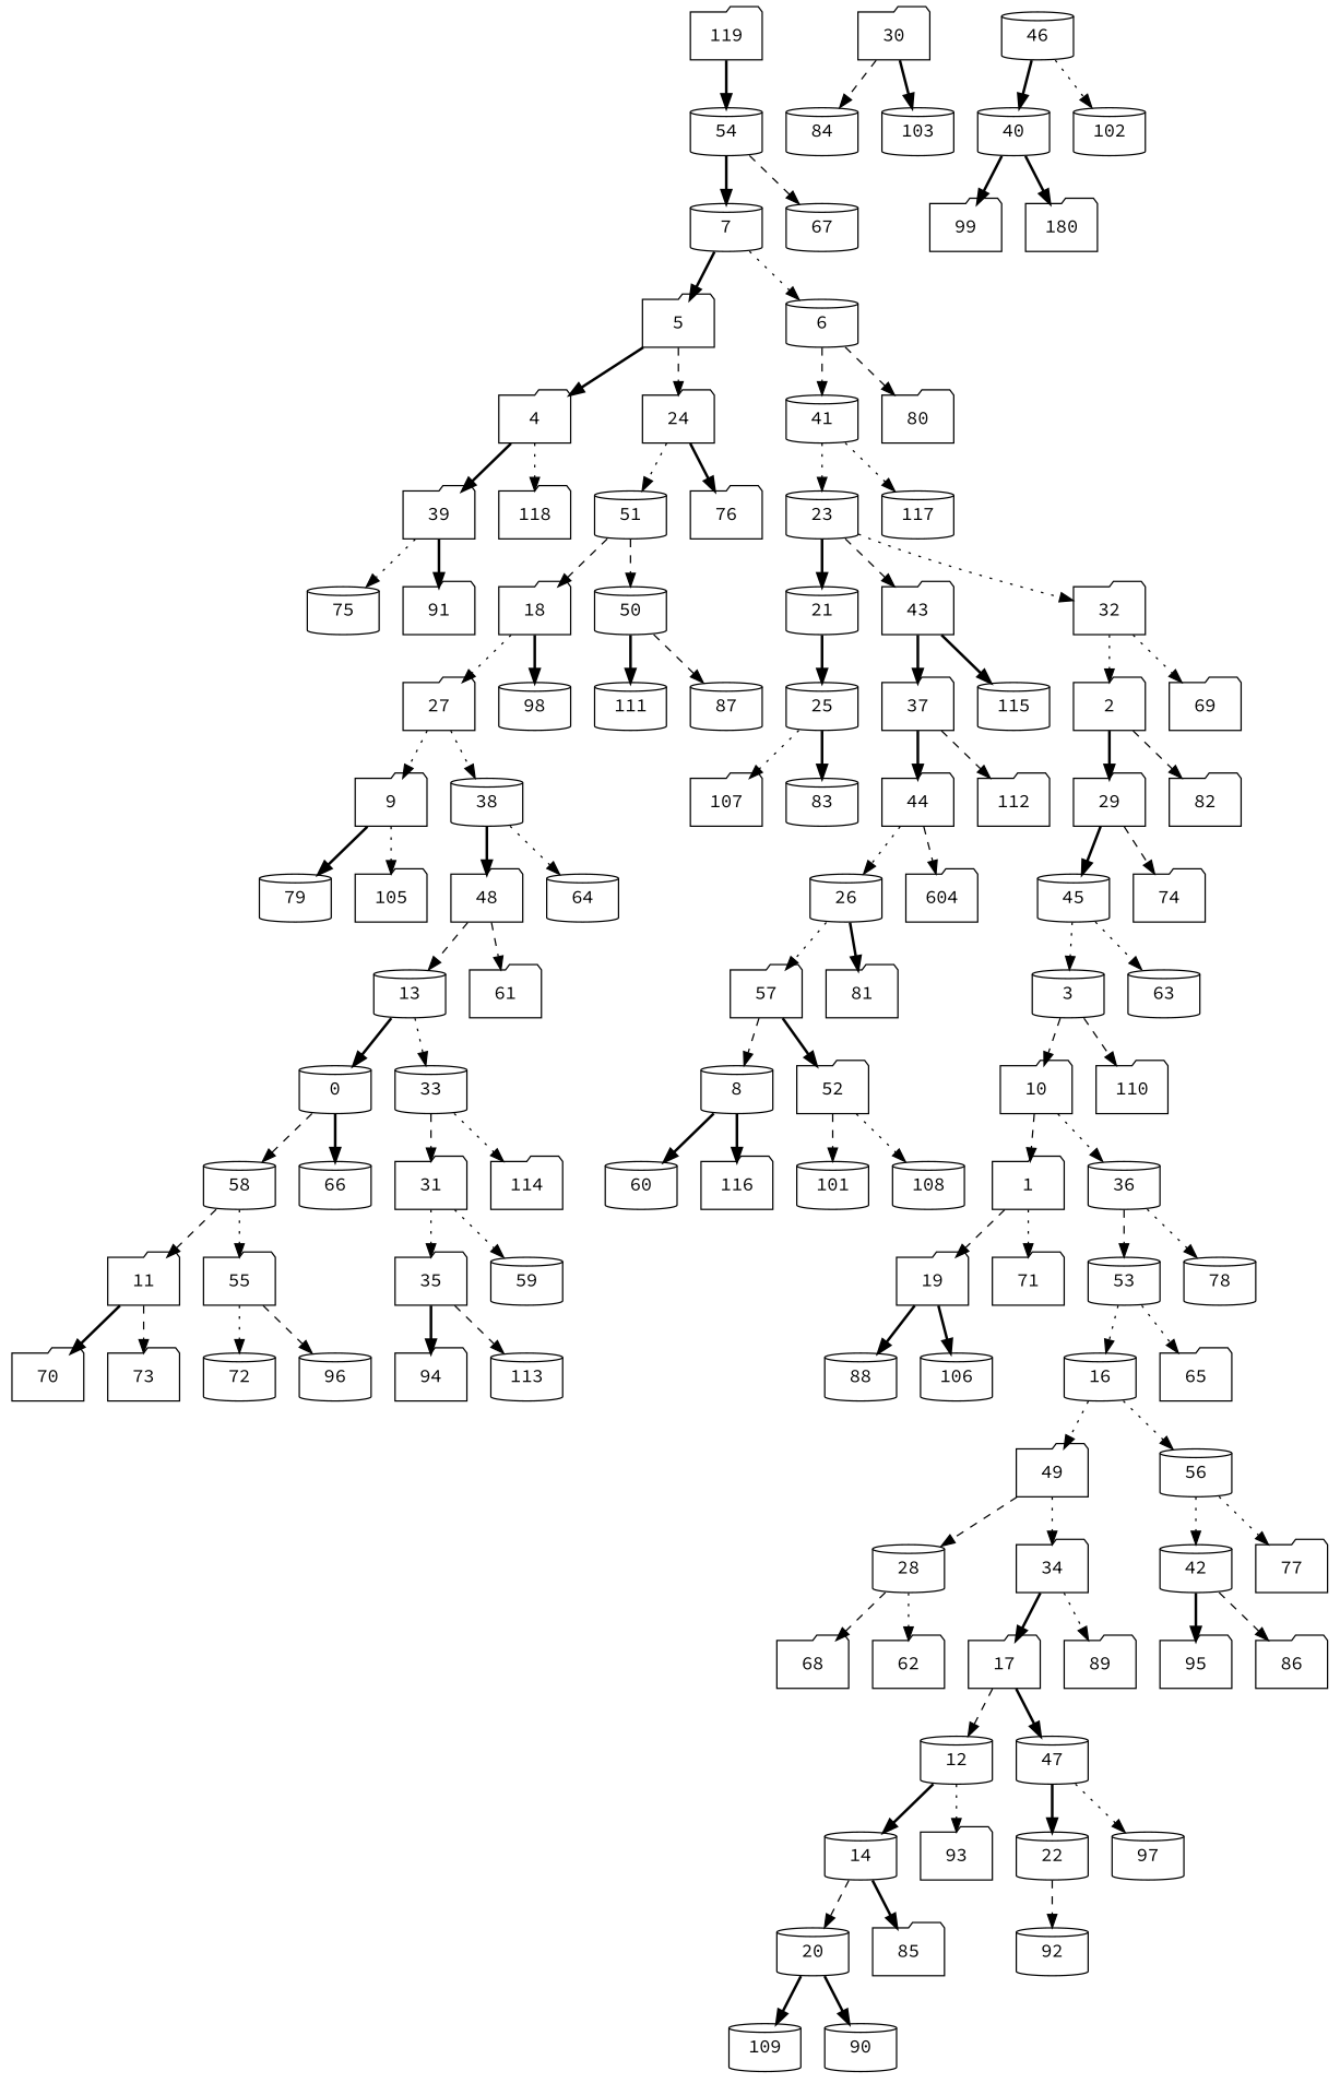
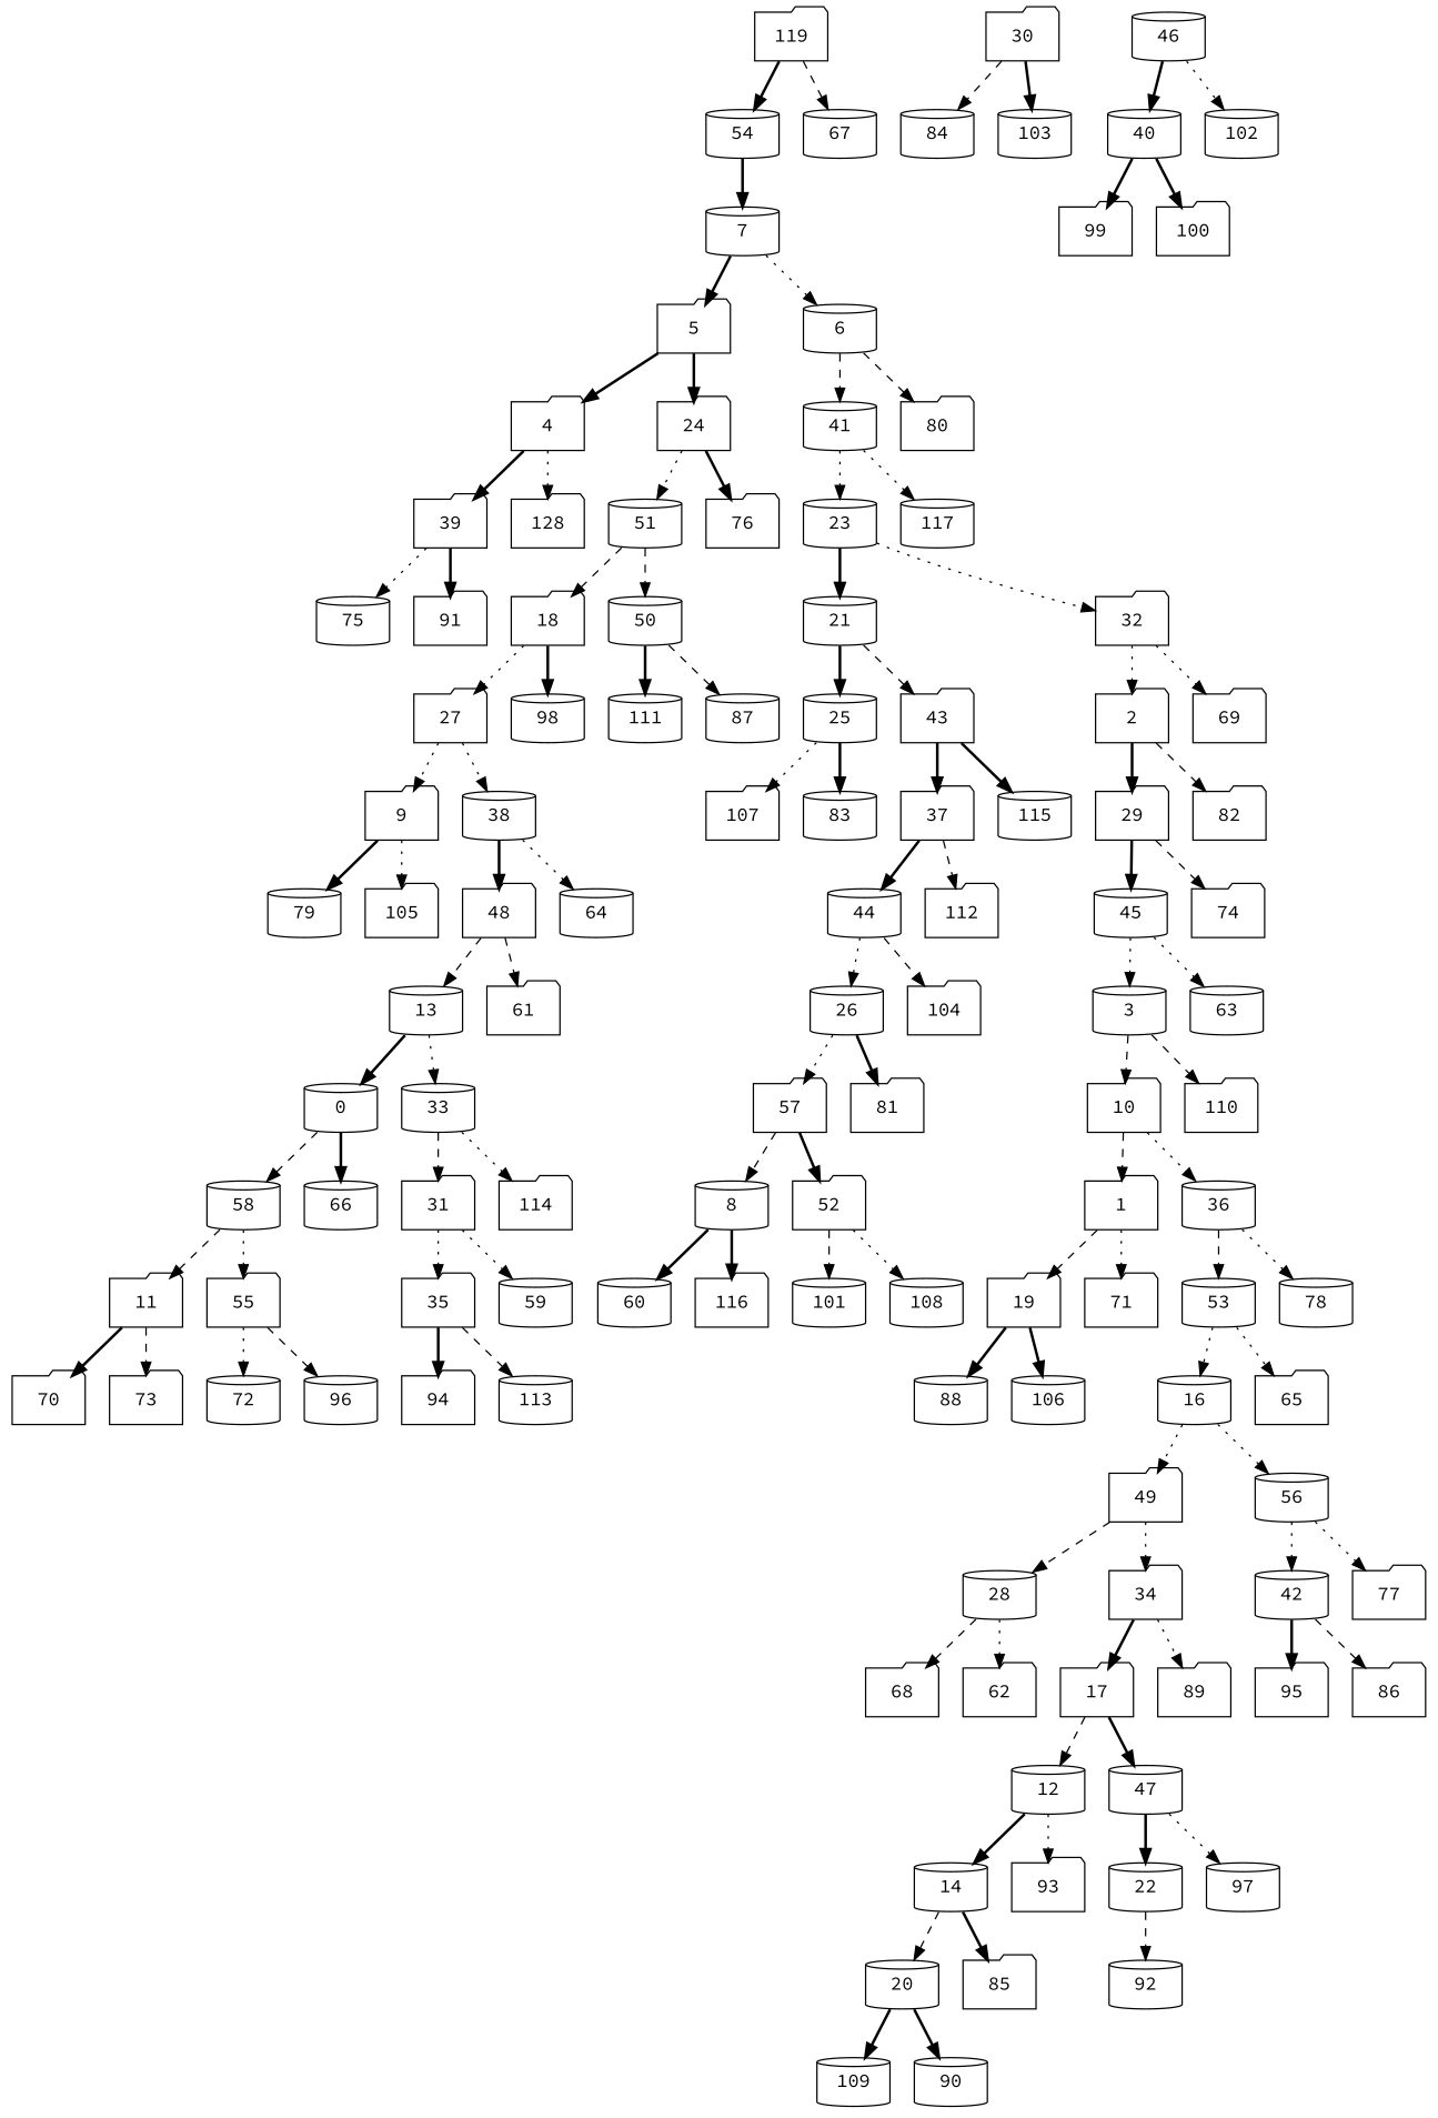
  digraph {
    fontname="Source Code Pro"
    node [fontname="Source Code Pro" shape=cylinder]
    edge [fontname="Source Code Pro" style=bold]
    n1 [label=0]
    n2 [label=58]
    n3 [label=66]
    n4 [label=11 shape=folder]
    n5 [label=55 shape=folder]
    n6 [label=1 shape=folder]
    n7 [label=19 shape=folder]
    n8 [label=71 shape=folder]
    n9 [label=88]
    n10 [label=106]
    n11 [label=2 shape=folder]
    n12 [label=29 shape=folder]
    n13 [label=82 shape=folder]
    n14 [label=45]
    n15 [label=74 shape=folder]
    n16 [label=3]
    n17 [label=10 shape=folder]
    n18 [label=110 shape=folder]
    n19 [label=36]
    n20 [label=4 shape=folder]
    n21 [label=39 shape=folder]
-   n22 [label=118 shape=folder]
+   n22 [label=128 shape=folder]
    n23 [label=75]
    n24 [label=91 shape=folder]
    n25 [label=5 shape=folder]
    n26 [label=24 shape=folder]
    n27 [label=51]
    n28 [label=76 shape=folder]
    n29 [label=6]
    n30 [label=41]
    n31 [label=80 shape=folder]
    n32 [label=23]
    n33 [label=117]
    n34 [label=7]
    n35 [label=8]
    n36 [label=60]
    n37 [label=116 shape=folder]
    n38 [label=9 shape=folder]
    n39 [label=79]
    n40 [label=105 shape=folder]
    n41 [label=53]
    n42 [label=78]
    n43 [label=70 shape=folder]
    n44 [label=73 shape=folder]
    n45 [label=12]
    n46 [label=14]
    n47 [label=93 shape=folder]
    n48 [label=20]
    n49 [label=85 shape=folder]
    n50 [label=13]
    n51 [label=33]
    n52 [label=31 shape=folder]
    n53 [label=114 shape=folder]
    n54 [label=109]
    n55 [label=90]
    n56 [label=30 shape=folder]
    n57 [label=84]
    n58 [label=103]
    n59 [label=46]
    n60 [label=40]
    n61 [label=102]
    n62 [label=16]
    n63 [label=49 shape=folder]
    n64 [label=56]
    n65 [label=28]
    n66 [label=34 shape=folder]
    n67 [label=42]
    n68 [label=77 shape=folder]
    n69 [label=17 shape=folder]
    n70 [label=47]
    n71 [label=22]
    n72 [label=97]
    n73 [label=18 shape=folder]
    n74 [label=27 shape=folder]
    n75 [label=98]
    n76 [label=38]
    n77 [label=21]
    n78 [label=25]
    n79 [label=43 shape=folder]
    n80 [label=107 shape=folder]
    n81 [label=83]
    n82 [label=37 shape=folder]
    n83 [label=115]
    n84 [label=92]
    n85 [label=32 shape=folder]
    n86 [label=69 shape=folder]
    n87 [label=50]
    n88 [label=26]
    n89 [label=57 shape=folder]
    n90 [label=81 shape=folder]
    n91 [label=52 shape=folder]
    n92 [label=48 shape=folder]
    n93 [label=64]
    n94 [label=68 shape=folder]
    n95 [label=62 shape=folder]
    n96 [label=63]
    n97 [label=35 shape=folder]
    n98 [label=59]
    n99 [label=94 shape=folder]
    n100 [label=113]
    n101 [label=89 shape=folder]
    n102 [label=65 shape=folder]
-   n103 [label=44 shape=folder]
+   n103 [label=44]
    n104 [label=112 shape=folder]
-   n105 [label=604 shape=folder]
+   n105 [label=104 shape=folder]
    n106 [label=61 shape=folder]
    n107 [label=99 shape=folder]
-   n108 [label=180 shape=folder]
+   n108 [label=100 shape=folder]
    n109 [label=95 shape=folder]
    n110 [label=86 shape=folder]
    n111 [label=111]
    n112 [label=87]
    n113 [label=101]
    n114 [label=108]
    n115 [label=54]
    n116 [label=67]
    n117 [label=72]
    n118 [label=96]
    n119 [label=119 shape=folder]
    n1 -> n2 [style=dashed]
    n1 -> n3
    n2 -> n4 [style=dashed]
    n2 -> n5 [style=dotted]
    n4 -> n43
    n4 -> n44 [style=dashed]
    n5 -> n117 [style=dotted]
    n5 -> n118 [style=dashed]
    n6 -> n7 [style=dashed]
    n6 -> n8 [style=dotted]
    n7 -> n9
    n7 -> n10
    n11 -> n12
    n11 -> n13 [style=dashed]
    n12 -> n14
    n12 -> n15 [style=dashed]
    n14 -> n16 [style=dotted]
    n14 -> n96 [style=dotted]
    n16 -> n17 [style=dashed]
    n16 -> n18 [style=dashed]
    n17 -> n6 [style=dashed]
    n17 -> n19 [style=dotted]
    n19 -> n41 [style=dashed]
    n19 -> n42 [style=dotted]
    n20 -> n21
    n20 -> n22 [style=dotted]
    n21 -> n23 [style=dotted]
    n21 -> n24
    n25 -> n20
-   n25 -> n26 [style=dashed]
+   n25 -> n26
    n26 -> n27 [style=dotted]
    n26 -> n28
    n27 -> n73 [style=dashed]
    n27 -> n87 [style=dashed]
    n29 -> n30 [style=dashed]
    n29 -> n31 [style=dashed]
    n30 -> n32 [style=dotted]
    n30 -> n33 [style=dotted]
    n32 -> n77
    n32 -> n85 [style=dotted]
    n34 -> n25
    n34 -> n29 [style=dotted]
    n35 -> n36
    n35 -> n37
    n38 -> n39
    n38 -> n40 [style=dotted]
    n41 -> n62 [style=dotted]
    n41 -> n102 [style=dotted]
    n45 -> n46
    n45 -> n47 [style=dotted]
    n46 -> n48 [style=dashed]
    n46 -> n49
    n48 -> n54
    n48 -> n55
    n50 -> n1
    n50 -> n51 [style=dotted]
    n51 -> n52 [style=dashed]
    n51 -> n53 [style=dotted]
    n52 -> n97 [style=dotted]
    n52 -> n98 [style=dotted]
    n56 -> n57 [style=dashed]
    n56 -> n58
    n59 -> n60
    n59 -> n61 [style=dotted]
    n60 -> n107
    n60 -> n108
    n62 -> n63 [style=dotted]
    n62 -> n64 [style=dotted]
    n63 -> n65 [style=dashed]
    n63 -> n66 [style=dotted]
    n64 -> n67 [style=dotted]
    n64 -> n68 [style=dotted]
    n65 -> n94 [style=dashed]
    n65 -> n95 [style=dotted]
    n66 -> n69
    n66 -> n101 [style=dotted]
    n67 -> n109
    n67 -> n110 [style=dashed]
    n69 -> n45 [style=dashed]
    n69 -> n70
    n70 -> n71
    n70 -> n72 [style=dotted]
    n71 -> n84 [style=dashed]
    n73 -> n74 [style=dotted]
    n73 -> n75
    n74 -> n38 [style=dotted]
    n74 -> n76 [style=dotted]
    n76 -> n92
    n76 -> n93 [style=dotted]
    n77 -> n78
-   n32 -> n79 [style=dashed]
+   n77 -> n79 [style=dashed]
    n78 -> n80 [style=dotted]
    n78 -> n81
    n79 -> n82
    n79 -> n83
    n82 -> n103
    n82 -> n104 [style=dashed]
    n85 -> n11 [style=dotted]
    n85 -> n86 [style=dotted]
    n87 -> n111
    n87 -> n112 [style=dashed]
    n88 -> n89 [style=dotted]
    n88 -> n90
    n89 -> n35 [style=dashed]
    n89 -> n91
    n91 -> n113 [style=dashed]
    n91 -> n114 [style=dotted]
    n92 -> n50 [style=dashed]
    n92 -> n106 [style=dashed]
    n97 -> n99
    n97 -> n100 [style=dashed]
    n103 -> n88 [style=dotted]
    n103 -> n105 [style=dashed]
    n115 -> n34
-   n115 -> n116 [style=dashed]
+   n119 -> n116 [style=dashed]
    n119 -> n115
  }
